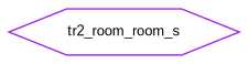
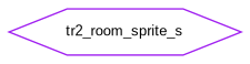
  digraph {
    rankdir=LR
    fontname="Liberation Sans"
-   n1 [color=purple fillcolor=white fontname="Liberation Sans" fontsize=10 height=0.2 label=tr2_room_room_s shape=hexagon style=filled width=0.4]
+   n1 [color=purple fillcolor=white fontname="Liberation Sans" fontsize=10 height=0.2 label=tr2_room_sprite_s shape=hexagon style=filled width=0.4]
  }
